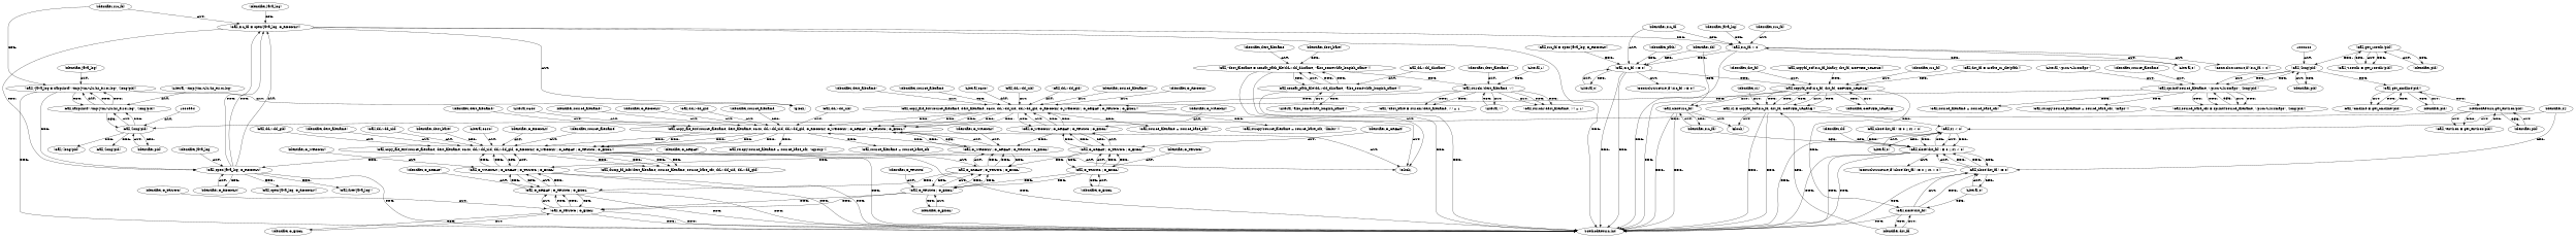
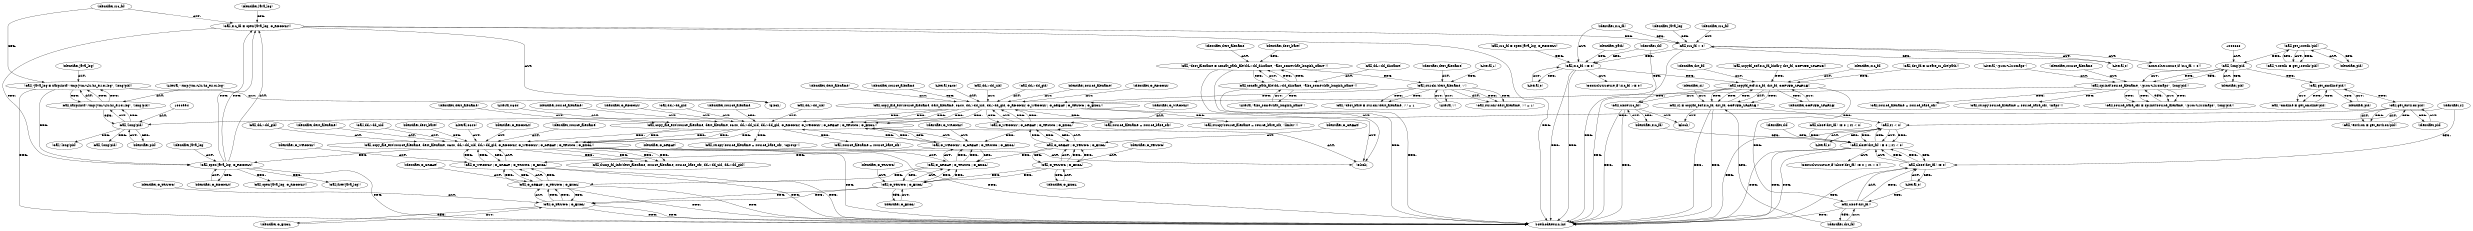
  digraph {
    n1 [label="(Call,src_fd = open(java_log, O_RDONLY))"]
    n2 [label="(Call,open(java_log, O_RDONLY))"]
    n3 [label="(Call,src_fd < 0)"]
    n4 [label="(MethodReturn,int)"]
    n5 [label="(Block,)"]
    n6 [label="(Call,free(java_log))"]
    n7 [label="(Identifier,O_RDONLY)"]
    n8 [label="(Call,open(java_log, O_RDONLY))"]
    n9 [label="(Call,src_fd >= 0)"]
    n10 [label="(Literal,0)"]
    n11 [label="(ControlStructure,if (src_fd < 0))"]
    n12 [label="(Call,*java_log = xasprintf(\"/tmp/jvm-%lu/hs_error.log\", (long)pid))"]
    n13 [label="(Call,xasprintf(\"/tmp/jvm-%lu/hs_error.log\", (long)pid))"]
    n14 [label="(Call,(long)pid)"]
    n15 [label="(Identifier,pid)"]
    n16 [label="(Call,(long)pid)"]
    n17 [label="(Call,(long)pid)"]
-   n18 [label="(MethodReturn,get_environ(pid))"]
+   n18 [label="(Call,get_environ(pid))"]
    n19 [label="(Call,*environ = get_environ(pid))"]
    n20 [label="(Identifier,pid)"]
    n21 [label="(Call,get_cmdline(pid))"]
    n22 [label="(Identifier,pid)"]
    n23 [label="(Call,*cmdline = get_cmdline(pid))"]
    n24 [label="(Call,(long)pid)"]
    n25 [label="(Call,sprintf(source_filename, \"/proc/%lu/smaps\", (long)pid))"]
    n26 [label="(Identifier,pid)"]
    n27 [label="(Call,copy_file_ext(source_filename, dest_filename, 0640, dd->dd_uid, dd->dd_gid, O_RDONLY, O_WRONLY | O_CREAT | O_TRUNC | O_EXCL))"]
    n28 [label="(Call,source_filename + source_base_ofs)"]
    n29 [label="(Call,strcpy(source_filename + source_base_ofs, \"maps\"))"]
    n30 [label="(Call,source_base_ofs = sprintf(source_filename, \"/proc/%lu/smaps\", (long)pid))"]
    n31 [label="(Call,get_rootdir(pid))"]
    n32 [label="(Identifier,pid)"]
    n33 [label="(Call,*rootdir = get_rootdir(pid))"]
    n34 [label="(Call,copy_file_ext(source_filename, dest_filename, 0640, dd->dd_uid, dd->dd_gid, O_RDONLY, O_WRONLY | O_CREAT | O_TRUNC | O_EXCL))"]
    n35 [label="(Call,O_WRONLY | O_CREAT | O_TRUNC | O_EXCL)"]
    n36 [label="(Block,)"]
    n37 [label="(Call,dump_fd_info(dest_filename, source_filename, source_base_ofs, dd->dd_uid, dd->dd_gid))"]
    n38 [label="(Call,O_CREAT | O_TRUNC | O_EXCL)"]
    n39 [label="(Call,copy_file_ext(source_filename, dest_filename, 0640, dd->dd_uid, dd->dd_gid, O_RDONLY, O_WRONLY | O_CREAT | O_TRUNC | O_EXCL))"]
    n40 [label="(Call,O_WRONLY | O_CREAT | O_TRUNC | O_EXCL)"]
    n41 [label="(Call,strcpy(source_filename + source_base_ofs, \"cgroup\"))"]
    n42 [label="(Call,source_filename + source_base_ofs)"]
    n43 [label="(Call,O_CREAT | O_TRUNC | O_EXCL)"]
    n44 [label="(Call,O_WRONLY | O_CREAT | O_TRUNC | O_EXCL)"]
    n45 [label="(Call,source_filename + source_base_ofs)"]
    n46 [label="(Call,strcpy(source_filename + source_base_ofs, \"limits\"))"]
    n47 [label="(Call,O_CREAT | O_TRUNC | O_EXCL)"]
    n48 [label="(Call,strrchr(dest_filename, '/'))"]
    n49 [label="(Call,*dest_base = strrchr(dest_filename, '/') + 1)"]
    n50 [label="(Literal,'/')"]
    n51 [label="(Call,strrchr(dest_filename, '/') + 1)"]
    n52 [label="(Call,*dest_filename = concat_path_file(dd->dd_dirname, \"also_somewhat_longish_name\"))"]
    n53 [label="(Call,concat_path_file(dd->dd_dirname, \"also_somewhat_longish_name\"))"]
    n54 [label="(Literal,\"also_somewhat_longish_name\")"]
    n55 [label="(Call,O_TRUNC | O_EXCL)"]
    n56 [label="(Call,O_TRUNC | O_EXCL)"]
    n57 [label="(Identifier,O_EXCL)"]
    n58 [label="(Call,O_TRUNC | O_EXCL)"]
    n59 [label="(Identifier,O_EXCL)"]
    n60 [label="(Identifier,O_EXCL)"]
    n61 [label="(Call,copyfd_eof(src_fd, dst_fd, COPYFD_SPARSE))"]
    n62 [label="(ControlStructure,if (src_fd >= 0))"]
    n63 [label="(Literal,0)"]
    n64 [label="(Call,sz = copyfd_eof(src_fd, dst_fd, COPYFD_SPARSE))"]
    n65 [label="(Call,close(dst_fd))"]
    n66 [label="(Call,close(src_fd))"]
    n67 [label="(Identifier,COPYFD_SPARSE)"]
    n68 [label="(Call,sz < 0)"]
    n69 [label="(Block,)"]
    n70 [label="(Call,close(dst_fd) != 0)"]
    n71 [label="(Identifier,dst_fd)"]
    n72 [label="(Identifier,src_fd)"]
    n73 [label="(Call,close(dst_fd) != 0 || sz < 0)"]
    n74 [label="(Literal,0)"]
    n75 [label="(ControlStructure,if (close(dst_fd) != 0 || sz < 0))"]
    n76 [label="(Literal,0)"]
    n77 [label="(Identifier,src_fd)"]
    n78 [label="(Identifier,sz)"]
    n79 [label="(Call,dd->dd_gid)"]
    n80 [label="(Identifier,O_TRUNC)"]
    n81 [label="(Identifier,dest_filename)"]
    n82 [label="(Identifier,source_filename)"]
    n83 [label="(Identifier,dest_filename)"]
    n84 [label="(Identifier,O_RDONLY)"]
    n85 [label="(Call,src_fd = open(java_log, O_RDONLY))"]
    n86 [label="(Identifier,sz)"]
    n87 [label="(Identifier,src_fd)"]
    n88 [label="(Call,dd->dd_dirname)"]
    n89 [label="(Literal,\"/proc/%lu/smaps\")"]
    n90 [label="(Identifier,O_WRONLY)"]
    n91 [label="(Identifier,dst_fd)"]
    n92 [label="(Identifier,O_WRONLY)"]
    n93 [label="(Identifier,java_log)"]
    n94 [label="(Identifier,dd)"]
    n95 [label="(Call,dd->dd_uid)"]
    n96 [label="(Identifier,dest_filename)"]
    n97 [label="(Identifier,path)"]
    n98 [label="(Call,close(dst_fd) != 0 || sz < 0)"]
    n99 [label="(Identifier,dest_filename)"]
    n100 [label="(Literal,0640)"]
    n101 [label="(Identifier,source_filename)"]
    n102 [label="(Call,copyfd_eof(src_fd_binary, dst_fd, COPYFD_SPARSE))"]
    n103 [label="(Literal,1)"]
    n104 [label="(Identifier,O_TRUNC)"]
    n105 [label="(Identifier,dest_base)"]
    n106 [label="(Literal,0640)"]
    n107 [label="(Identifier,O_CREAT)"]
    n108 [label="(Identifier,O_TRUNC)"]
    n109 [label="(Identifier,dd)"]
    n110 [label="(Identifier,java_log)"]
    n111 [label="(Identifier,src_fd)"]
    n112 [label="(Identifier,O_CREAT)"]
    n113 [label="(Identifier,O_CREAT)"]
    n114 [label="(Identifier,source_filename)"]
    n115 [label="(Identifier,source_filename)"]
    n116 [label="(Literal,0640)"]
    n117 [label="(Literal,\"/tmp/jvm-%lu/hs_error.log\")"]
    n118 [label="(Identifier,dest_base)"]
    n119 [label="(Identifier,O_RDONLY)"]
    n120 [label="(Identifier,src_fd)"]
    n121 [label="(Identifier,O_RDONLY)"]
    n122 [label="(Call,dd->dd_uid)"]
    n123 [label="(Call,dd->dd_gid)"]
    n124 [label="(Identifier,source_filename)"]
    n125 [label="(Identifier,O_WRONLY)"]
    n126 [label="(Call,dst_fd = create_or_die(path))"]
    n127 [label="(Identifier,source_filename)"]
    n128 [label="(Call,dd->dd_gid)"]
    n129 [label="(Call,dd->dd_uid)"]
    n130 [label="(Identifier,java_log)"]
    n131 [label="(Identifier,java_log)"]
    n132 [label="(Identifier,dest_filename)"]
    1000994
    1000668
    n1 -> n2 [label="CFG: "]
    n1 -> n3 [label="DDG: "]
    n1 -> n4 [label="DDG: "]
    n1 -> n5 [label="AST: "]
    n2 -> n1 [label="AST: "]
    n2 -> n1 [label="DDG: "]
    n2 -> n1 [label="DDG: "]
    n2 -> n4 [label="DDG: "]
    n2 -> n6 [label="DDG: "]
    n2 -> n7 [label="CFG: "]
    n2 -> n8 [label="DDG: "]
    n3 -> n4 [label="DDG: "]
    n3 -> n9 [label="DDG: "]
    n3 -> n10 [label="CFG: "]
    n3 -> n11 [label="AST: "]
    n7 -> n2 [label="AST: "]
    n9 -> n4 [label="DDG: "]
    n9 -> n4 [label="DDG: "]
    n9 -> n61 [label="DDG: "]
    n9 -> n62 [label="AST: "]
    n9 -> n63 [label="CFG: "]
    n10 -> n3 [label="AST: "]
    n12 -> n2 [label="DDG: "]
    n12 -> n4 [label="DDG: "]
    n12 -> n5 [label="AST: "]
    n12 -> n13 [label="CFG: "]
    n13 -> n12 [label="AST: "]
    n13 -> n12 [label="DDG: "]
    n13 -> n12 [label="DDG: "]
    n13 -> n14 [label="CFG: "]
    n14 -> n13 [label="AST: "]
    n14 -> n13 [label="DDG: "]
    n14 -> n15 [label="CFG: "]
    n14 -> n16 [label="DDG: "]
    n14 -> n17 [label="DDG: "]
    n15 -> n14 [label="AST: "]
    n18 -> n14 [label="DDG: "]
    n18 -> n19 [label="AST: "]
    n18 -> n19 [label="DDG: "]
    n18 -> n20 [label="CFG: "]
    n19 -> n18 [label="CFG: "]
    n20 -> n18 [label="AST: "]
    n21 -> n18 [label="DDG: "]
    n21 -> n22 [label="CFG: "]
    n21 -> n23 [label="AST: "]
    n21 -> n23 [label="DDG: "]
    n22 -> n21 [label="AST: "]
    n23 -> n21 [label="CFG: "]
    n24 -> n21 [label="DDG: "]
    n24 -> n25 [label="AST: "]
    n24 -> n25 [label="DDG: "]
    n24 -> n26 [label="CFG: "]
    n25 -> n24 [label="CFG: "]
    n25 -> n27 [label="DDG: "]
    n25 -> n28 [label="DDG: "]
    n25 -> n29 [label="DDG: "]
    n25 -> n30 [label="AST: "]
    n25 -> n30 [label="DDG: "]
    n25 -> n30 [label="DDG: "]
    n25 -> n30 [label="DDG: "]
    n26 -> n24 [label="AST: "]
    n27 -> n36 [label="AST: "]
    n27 -> n39 [label="DDG: "]
    n27 -> n39 [label="DDG: "]
    n27 -> n39 [label="DDG: "]
    n27 -> n39 [label="DDG: "]
    n27 -> n39 [label="DDG: "]
    n27 -> n44 [label="CFG: "]
    n27 -> n45 [label="DDG: "]
    n27 -> n46 [label="DDG: "]
    n30 -> n25 [label="CFG: "]
    n31 -> n24 [label="DDG: "]
    n31 -> n32 [label="CFG: "]
    n31 -> n33 [label="AST: "]
    n31 -> n33 [label="DDG: "]
    n32 -> n31 [label="AST: "]
    n33 -> n31 [label="CFG: "]
    n34 -> n2 [label="DDG: "]
    n34 -> n4 [label="DDG: "]
    n34 -> n4 [label="DDG: "]
    n34 -> n35 [label="CFG: "]
    n34 -> n36 [label="AST: "]
    n34 -> n37 [label="DDG: "]
    n34 -> n37 [label="DDG: "]
    n34 -> n37 [label="DDG: "]
    n34 -> n37 [label="DDG: "]
    n35 -> n4 [label="DDG: "]
    n35 -> n4 [label="DDG: "]
    n35 -> n34 [label="AST: "]
    n35 -> n34 [label="DDG: "]
    n35 -> n34 [label="DDG: "]
    n35 -> n38 [label="CFG: "]
    n38 -> n4 [label="DDG: "]
    n38 -> n4 [label="DDG: "]
    n38 -> n35 [label="AST: "]
    n38 -> n35 [label="DDG: "]
    n38 -> n35 [label="DDG: "]
    n38 -> n58 [label="CFG: "]
    n39 -> n34 [label="DDG: "]
    n39 -> n34 [label="DDG: "]
    n39 -> n34 [label="DDG: "]
    n39 -> n34 [label="DDG: "]
    n39 -> n34 [label="DDG: "]
    n39 -> n36 [label="AST: "]
    n39 -> n40 [label="CFG: "]
    n39 -> n41 [label="DDG: "]
    n39 -> n42 [label="DDG: "]
    n40 -> n35 [label="DDG: "]
    n40 -> n39 [label="AST: "]
    n40 -> n39 [label="DDG: "]
    n40 -> n39 [label="DDG: "]
    n40 -> n43 [label="CFG: "]
    n43 -> n38 [label="DDG: "]
    n43 -> n40 [label="AST: "]
    n43 -> n40 [label="DDG: "]
    n43 -> n40 [label="DDG: "]
    n43 -> n56 [label="CFG: "]
    n44 -> n27 [label="AST: "]
    n44 -> n27 [label="DDG: "]
    n44 -> n27 [label="DDG: "]
    n44 -> n40 [label="DDG: "]
    n44 -> n47 [label="CFG: "]
    n47 -> n43 [label="DDG: "]
    n47 -> n44 [label="AST: "]
    n47 -> n44 [label="DDG: "]
    n47 -> n44 [label="DDG: "]
    n47 -> n55 [label="CFG: "]
    n48 -> n27 [label="DDG: "]
    n48 -> n49 [label="DDG: "]
    n48 -> n49 [label="DDG: "]
    n48 -> n50 [label="AST: "]
    n48 -> n51 [label="AST: "]
    n48 -> n51 [label="DDG: "]
    n48 -> n51 [label="DDG: "]
-   n50 -> n48 [label="CFG: "]
+   n50 -> n48 [label="AST: "]
    n52 -> n4 [label="DDG: "]
    n52 -> n36 [label="AST: "]
    n52 -> n48 [label="DDG: "]
    n52 -> n53 [label="CFG: "]
    n53 -> n4 [label="DDG: "]
    n53 -> n52 [label="AST: "]
    n53 -> n52 [label="DDG: "]
    n53 -> n52 [label="DDG: "]
    n53 -> n54 [label="CFG: "]
    n54 -> n53 [label="AST: "]
    n55 -> n47 [label="AST: "]
    n55 -> n47 [label="DDG: "]
    n55 -> n47 [label="DDG: "]
    n55 -> n56 [label="DDG: "]
    n55 -> n56 [label="DDG: "]
    n55 -> n57 [label="CFG: "]
    n56 -> n43 [label="AST: "]
    n56 -> n43 [label="DDG: "]
    n56 -> n43 [label="DDG: "]
    n56 -> n58 [label="DDG: "]
    n56 -> n58 [label="DDG: "]
    n56 -> n59 [label="CFG: "]
    n57 -> n55 [label="AST: "]
    n58 -> n4 [label="DDG: "]
    n58 -> n4 [label="DDG: "]
    n58 -> n38 [label="AST: "]
    n58 -> n38 [label="DDG: "]
    n58 -> n38 [label="DDG: "]
    n58 -> n60 [label="CFG: "]
    n59 -> n56 [label="AST: "]
    n60 -> n58 [label="AST: "]
    n61 -> n4 [label="DDG: "]
    n61 -> n64 [label="AST: "]
    n61 -> n64 [label="DDG: "]
    n61 -> n64 [label="DDG: "]
    n61 -> n64 [label="DDG: "]
    n61 -> n65 [label="DDG: "]
    n61 -> n66 [label="AST: "]
    n61 -> n67 [label="CFG: "]
    n63 -> n9 [label="AST: "]
    n64 -> n4 [label="DDG: "]
    n64 -> n4 [label="DDG: "]
    n64 -> n61 [label="CFG: "]
    n64 -> n68 [label="DDG: "]
    n64 -> n69 [label="AST: "]
    n65 -> n4 [label="DDG: "]
    n65 -> n70 [label="AST: "]
    n65 -> n70 [label="DDG: "]
    n65 -> n71 [label="CFG: "]
    n66 -> n4 [label="DDG: "]
    n66 -> n4 [label="DDG: "]
    n66 -> n69 [label="AST: "]
    n66 -> n72 [label="CFG: "]
    n67 -> n61 [label="AST: "]
    n68 -> n4 [label="DDG: "]
    n68 -> n73 [label="AST: "]
    n68 -> n73 [label="DDG: "]
    n68 -> n73 [label="DDG: "]
    n68 -> n74 [label="CFG: "]
    n70 -> n4 [label="CFG: "]
    n70 -> n73 [label="AST: "]
    n70 -> n73 [label="DDG: "]
    n70 -> n73 [label="DDG: "]
    n70 -> n76 [label="CFG: "]
    n71 -> n64 [label="CFG: "]
    n71 -> n65 [label="AST: "]
    n72 -> n66 [label="AST: "]
    n72 -> n73 [label="CFG: "]
    n73 -> n4 [label="DDG: "]
    n73 -> n4 [label="DDG: "]
    n73 -> n4 [label="DDG: "]
    n73 -> n68 [label="CFG: "]
    n73 -> n70 [label="CFG: "]
    n73 -> n75 [label="AST: "]
    n74 -> n68 [label="AST: "]
    n76 -> n65 [label="CFG: "]
    n76 -> n70 [label="AST: "]
    n77 -> n3 [label="CFG: "]
    n77 -> n9 [label="AST: "]
    n78 -> n68 [label="AST: "]
    n78 -> n70 [label="CFG: "]
    n79 -> n34 [label="AST: "]
    n80 -> n56 [label="AST: "]
    n81 -> n39 [label="AST: "]
    n82 -> n27 [label="AST: "]
    n83 -> n34 [label="AST: "]
    n84 -> n27 [label="AST: "]
    n85 -> n9 [label="DDG: "]
    n86 -> n64 [label="AST: "]
    n87 -> n1 [label="AST: "]
    n87 -> n12 [label="CFG: "]
    n88 -> n53 [label="AST: "]
    n89 -> n25 [label="AST: "]
    n90 -> n44 [label="AST: "]
    n91 -> n61 [label="AST: "]
    n92 -> n35 [label="AST: "]
    n93 -> n2 [label="AST: "]
    n94 -> n9 [label="CFG: "]
    n94 -> n66 [label="CFG: "]
    n95 -> n34 [label="AST: "]
    n96 -> n52 [label="AST: "]
    n97 -> n9 [label="CFG: "]
    n98 -> n73 [label="DDG: "]
    n99 -> n27 [label="AST: "]
    n100 -> n39 [label="AST: "]
    n101 -> n27 [label="CFG: "]
    n102 -> n61 [label="DDG: "]
    n103 -> n48 [label="CFG: "]
    n104 -> n55 [label="AST: "]
    n105 -> n34 [label="CFG: "]
    n106 -> n34 [label="AST: "]
    n107 -> n47 [label="AST: "]
    n108 -> n58 [label="AST: "]
    n109 -> n73 [label="CFG: "]
    n110 -> n3 [label="CFG: "]
    n111 -> n61 [label="AST: "]
    n112 -> n43 [label="AST: "]
    n113 -> n38 [label="AST: "]
    n114 -> n25 [label="AST: "]
    n115 -> n39 [label="AST: "]
    n116 -> n27 [label="AST: "]
    n117 -> n13 [label="AST: "]
    n118 -> n52 [label="CFG: "]
    n119 -> n34 [label="AST: "]
    n120 -> n3 [label="AST: "]
    n121 -> n39 [label="AST: "]
    n122 -> n27 [label="AST: "]
    n123 -> n39 [label="AST: "]
    n124 -> n39 [label="CFG: "]
    n125 -> n40 [label="AST: "]
-   n126 -> n61 [label="CFG: "]
+   n126 -> n61 [label="DDG: "]
    n127 -> n34 [label="AST: "]
    n128 -> n27 [label="AST: "]
    n129 -> n39 [label="AST: "]
    n130 -> n12 [label="AST: "]
    n131 -> n1 [label="CFG: "]
    n132 -> n48 [label="AST: "]
    1000994 -> n14 [label="AST: "]
    1000668 -> n24 [label="AST: "]
  }
